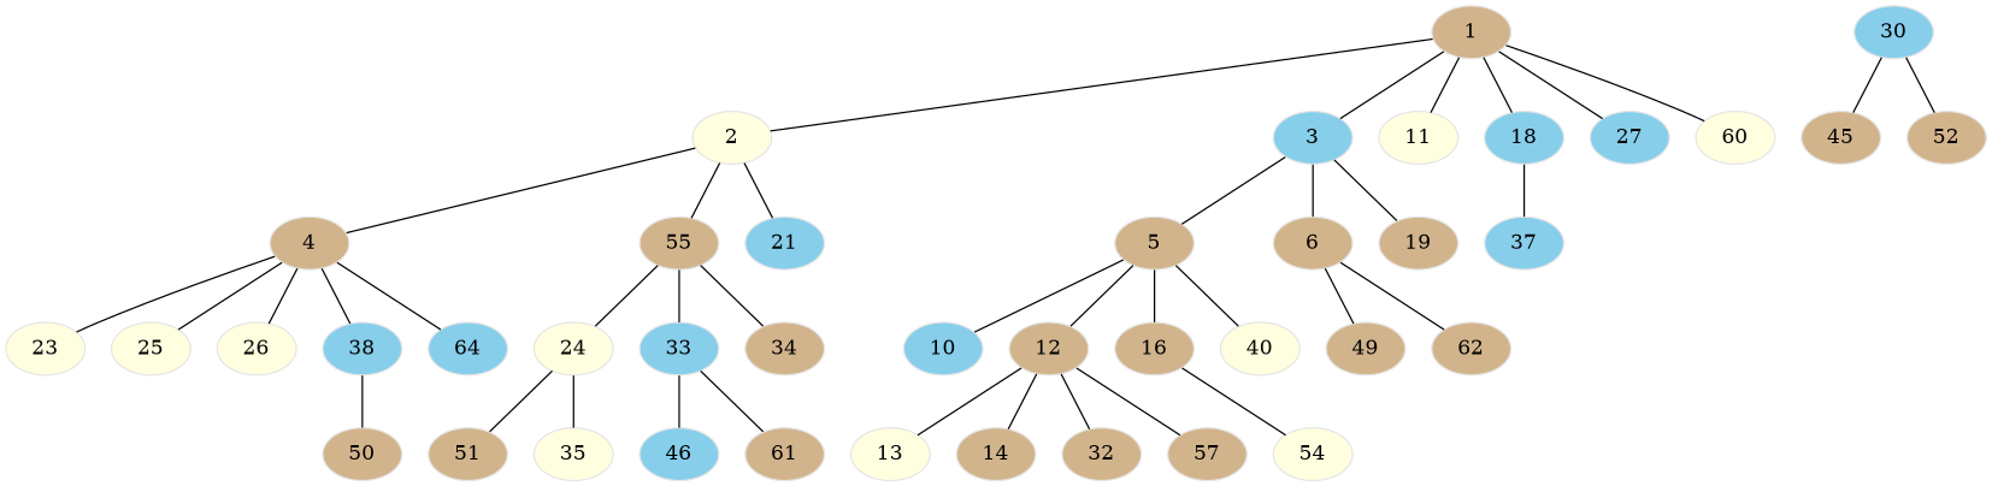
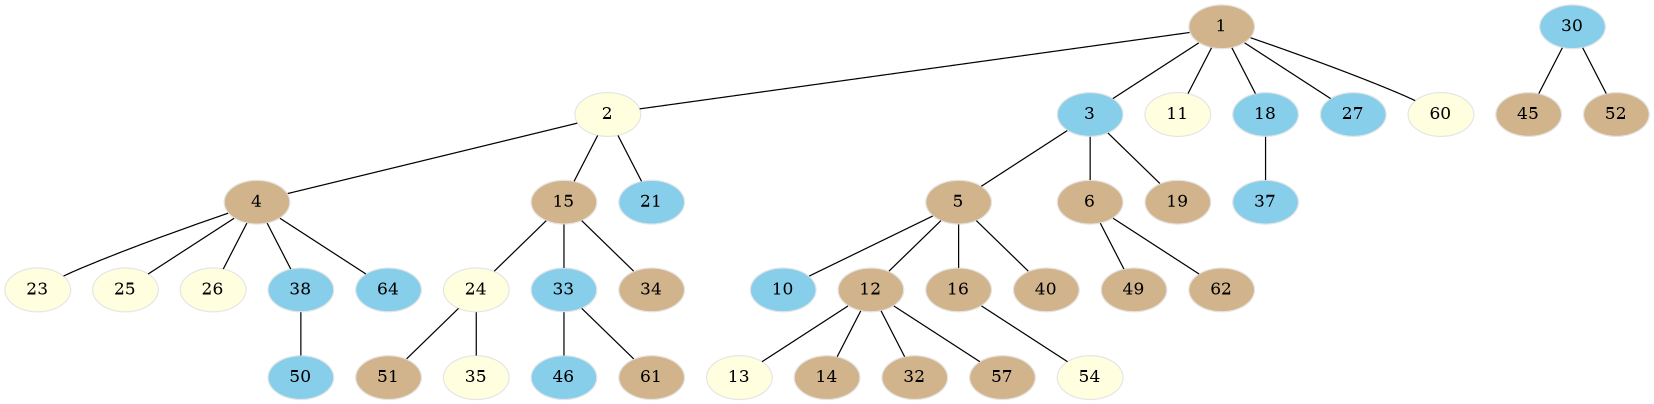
  graph {
    node [color=gray90 fillcolor=tan style=filled]
    1 [super="+20"]
    2 [fillcolor=lightyellow super="+9"]
    3 [fillcolor=skyblue]
    11 [fillcolor=lightyellow super="+56"]
    18 [fillcolor=skyblue super="+44"]
    27 [fillcolor=skyblue]
    60 [fillcolor=lightyellow]
    4 [super="+8"]
-   15 [super="+17" label=55]
+   15 [super="+17"]
    21 [fillcolor=skyblue]
    5 [super="+7"]
    6 [super="+48"]
    19 [super="+36"]
    37 [fillcolor=skyblue super="+43"]
    23 [fillcolor=lightyellow]
    25 [fillcolor=lightyellow]
    26 [fillcolor=lightyellow super="+51"]
    38 [fillcolor=skyblue super="+47"]
    64 [fillcolor=skyblue]
    24 [fillcolor=lightyellow super="+28"]
    33 [fillcolor=skyblue super="+42"]
    34
    10 [fillcolor=skyblue super="+22"]
    12 [super="+29"]
    16 [super="+41"]
-   40 [fillcolor=lightyellow super="+55"]
+   40 [super="+55"]
    49
    62
-   50 [super="+53"]
+   50 [fillcolor=skyblue super="+53"]
    13 [fillcolor=lightyellow]
    14
    32
    57
    54 [fillcolor=lightyellow super="+59"]
    30 [fillcolor=skyblue super="+39"]
    45 [super="+58"]
    52
    n38 [label=51]
    35 [fillcolor=lightyellow super="+63"]
    46 [fillcolor=skyblue]
    61
    1 -- 2
    1 -- 3
    1 -- 11
    1 -- 18
    1 -- 27
    1 -- 60
    2 -- 4
    2 -- 15
    2 -- 21
    3 -- 5
    3 -- 6
    3 -- 19
    18 -- 37
    4 -- 23
    4 -- 25
    4 -- 26
    4 -- 38
    4 -- 64
    15 -- 24
    15 -- 33
    15 -- 34
    5 -- 10
    5 -- 12
    5 -- 16
    5 -- 40
    6 -- 49
    6 -- 62
    38 -- 50
    24 -- n38
    24 -- 35
    33 -- 46
    33 -- 61
    12 -- 13
    12 -- 14
    12 -- 32
    12 -- 57
    16 -- 54
    30 -- 45
    30 -- 52
  }
